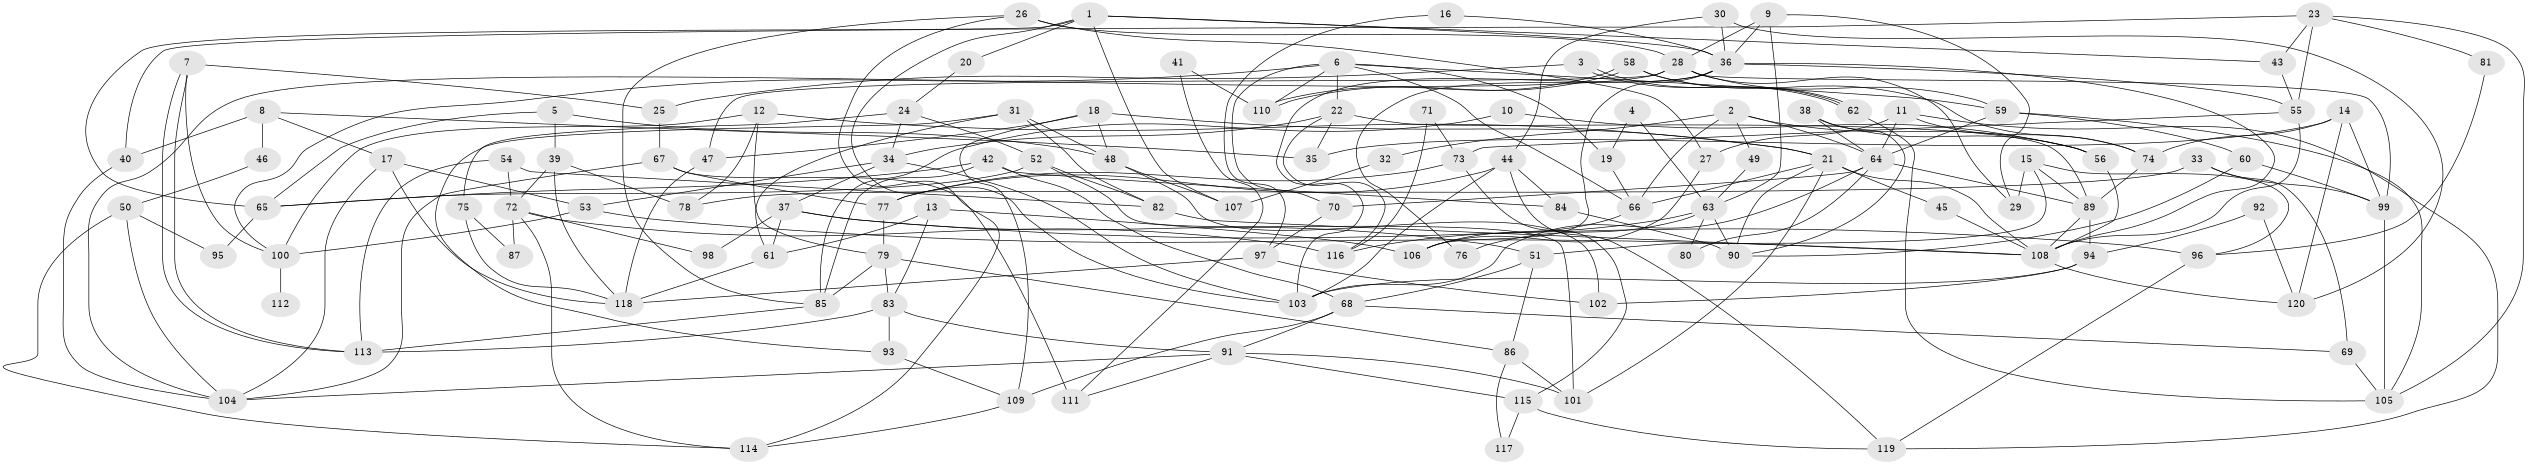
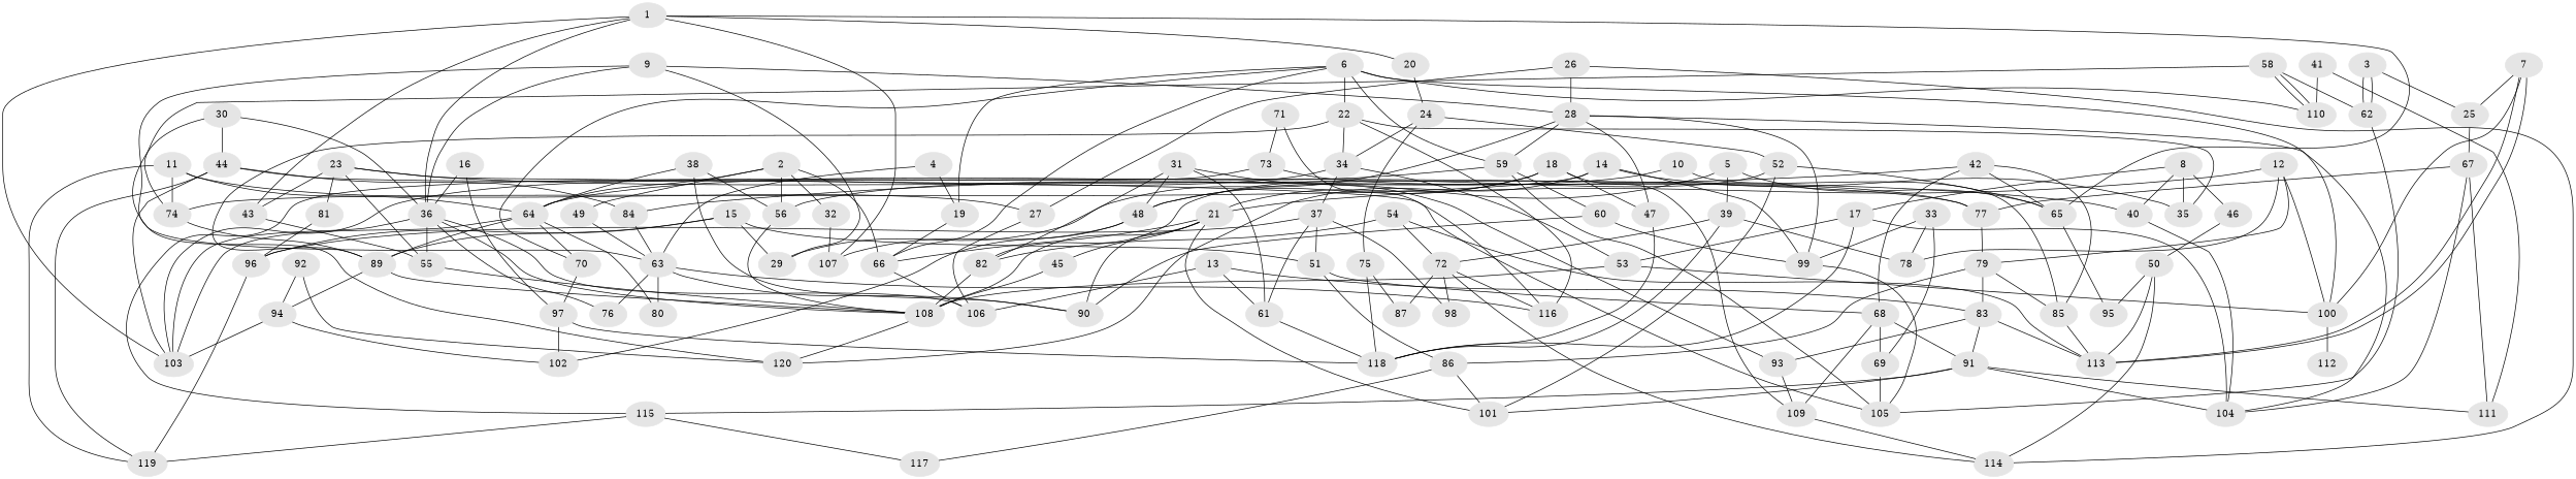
  graph {
    node [color=gray90 style=filled]
    1
    20
    36
    43
    65
    103
    107
    24
    106
    108
    55
    76
    95
    2
    32
    49
    56
    64
    66
    63
    70
    89
    80
    3
    25
    62
    67
    105
    4
    19
    90
    116
    5
    39
    48
    78
    118
    72
    102
    6
    22
    59
    100
    110
    35
    34
    60
    97
    112
    7
    113
    8
    17
    40
    46
    53
    104
    50
    9
    28
    29
    99
    47
    10
    85
    11
    27
    74
    119
    12
    21
    79
    45
    101
    83
    86
    13
    61
    93
    91
    14
    120
    15
    51
    96
    68
    94
    16
    18
    109
    114
    52
    75
    37
    23
    81
    73
    82
    87
    111
    77
    26
    30
    44
    84
    31
    33
    69
    98
    38
    41
    42
    117
    54
    115
    58
    71
    92
    1 -- 20
    1 -- 36
    1 -- 43
    1 -- 65
    1 -- 103
    1 -- 107
    20 -- 24
    36 -- 103
    36 -- 106
    36 -- 108
    36 -- 55
    36 -- 76
    43 -- 55
    65 -- 95
    24 -- 34
    24 -- 52
    24 -- 75
    108 -- 120
    55 -- 108
-   55 -- 73
    2 -- 32
    2 -- 49
    2 -- 56
    2 -- 64
    2 -- 66
    32 -- 107
    49 -- 63
    56 -- 108
    64 -- 103
    64 -- 70
    64 -- 89
    64 -- 80
    66 -- 106
    63 -- 76
    63 -- 80
    63 -- 90
    63 -- 116
    70 -- 97
    89 -- 108
    89 -- 94
    3 -- 25
    3 -- 62
    3 -- 62
    25 -- 67
    62 -- 105
    67 -- 104
    67 -- 111
    67 -- 77
    4 -- 63
    4 -- 19
    19 -- 66
    5 -- 65
    5 -- 39
    5 -- 48
    39 -- 78
    39 -- 118
    39 -- 72
    48 -- 107
    48 -- 102
    72 -- 116
    72 -- 114
    72 -- 87
    72 -- 98
    6 -- 66
    6 -- 70
    6 -- 19
    6 -- 22
    6 -- 59
    6 -- 100
    6 -- 110
    22 -- 89
    22 -- 116
    22 -- 35
    22 -- 34
    59 -- 64
    59 -- 105
    59 -- 60
    100 -- 112
    34 -- 103
    34 -- 53
    34 -- 37
    60 -- 90
    60 -- 99
    97 -- 118
    97 -- 102
    7 -- 25
    7 -- 100
    7 -- 113
    7 -- 113
    8 -- 35
    8 -- 17
    8 -- 40
    8 -- 46
    17 -- 118
    17 -- 53
    17 -- 104
    40 -- 104
    46 -- 50
    53 -- 108
    53 -- 100
    50 -- 95
-   50 -- 104
+   50 -- 113
    50 -- 114
    9 -- 36
    9 -- 63
    9 -- 28
    9 -- 29
    28 -- 59
    28 -- 104
    28 -- 29
    28 -- 99
    28 -- 47
    99 -- 105
    47 -- 118
    10 -- 56
    10 -- 85
    85 -- 113
    11 -- 64
    11 -- 27
    11 -- 74
    11 -- 119
    27 -- 106
    74 -- 89
    12 -- 78
    12 -- 100
    12 -- 21
    12 -- 79
    21 -- 108
    21 -- 66
    21 -- 90
    21 -- 45
    21 -- 101
    79 -- 85
    79 -- 83
    79 -- 86
    45 -- 108
    83 -- 113
    83 -- 93
    83 -- 91
    86 -- 101
    86 -- 117
    13 -- 106
    13 -- 83
    13 -- 61
    61 -- 118
    93 -- 109
    91 -- 104
    91 -- 101
    91 -- 111
    91 -- 115
    14 -- 35
    14 -- 99
    14 -- 74
    14 -- 120
    15 -- 89
    15 -- 29
    15 -- 51
    15 -- 96
    51 -- 86
    51 -- 68
    96 -- 119
    68 -- 91
    68 -- 109
    68 -- 69
    94 -- 103
    94 -- 102
    16 -- 36
    16 -- 97
    18 -- 48
    18 -- 47
    18 -- 21
    18 -- 109
    109 -- 114
    52 -- 65
    52 -- 101
    52 -- 82
    75 -- 118
    75 -- 87
    37 -- 61
    37 -- 51
    37 -- 96
    37 -- 98
    23 -- 43
    23 -- 55
    23 -- 105
    23 -- 40
    23 -- 81
    81 -- 96
    73 -- 77
    73 -- 115
    82 -- 108
    77 -- 79
    26 -- 28
-   26 -- 85
    26 -- 27
    26 -- 114
    30 -- 36
    30 -- 120
    30 -- 44
    44 -- 103
    44 -- 119
    44 -- 77
    44 -- 84
-   84 -- 90
+   84 -- 63
    31 -- 48
    31 -- 61
    31 -- 93
    31 -- 82
    33 -- 78
    33 -- 99
    33 -- 69
    69 -- 105
    38 -- 56
    38 -- 64
    38 -- 90
    41 -- 110
    41 -- 111
    42 -- 65
    42 -- 85
    42 -- 68
    42 -- 84
    54 -- 72
    54 -- 113
    54 -- 82
    115 -- 119
    115 -- 117
    58 -- 62
    58 -- 110
    58 -- 110
    58 -- 74
    71 -- 116
    71 -- 73
    92 -- 120
    92 -- 94
  }
